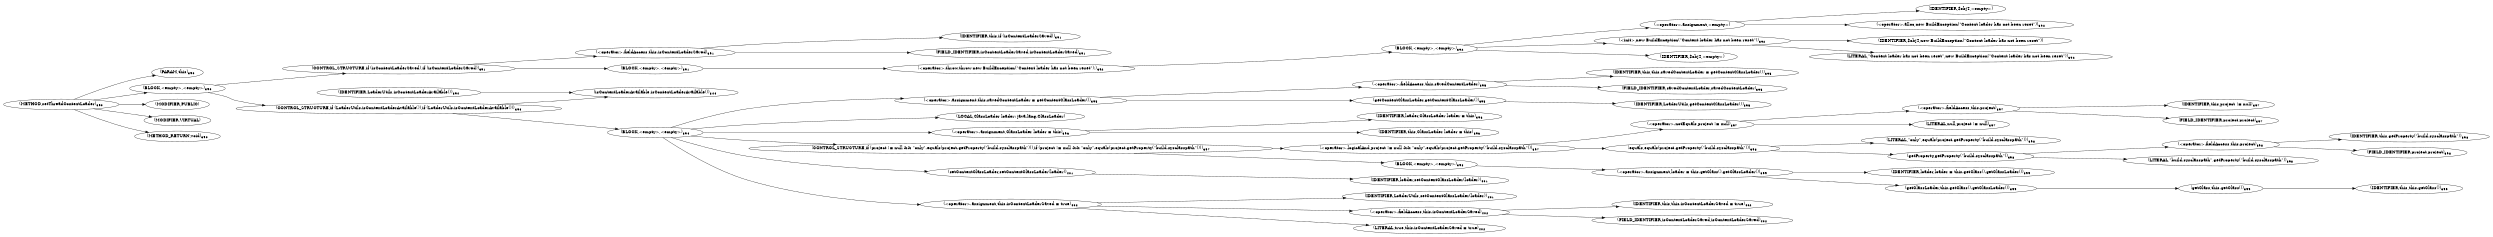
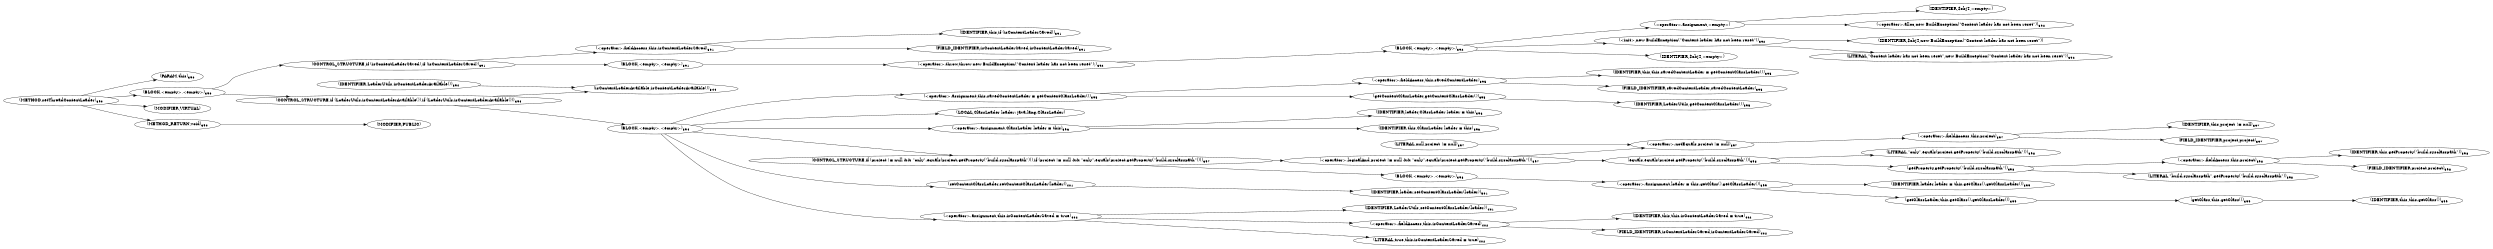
  digraph {
    rankdir=LR
    n1 [label=<(METHOD,setThreadContextLoader)<SUB>390</SUB>>]
    n2 [label=<(PARAM,this)<SUB>390</SUB>>]
    n3 [label=<(BLOCK,&lt;empty&gt;,&lt;empty&gt;)<SUB>390</SUB>>]
    n4 [label=<(MODIFIER,PUBLIC)>]
    n5 [label=<(MODIFIER,VIRTUAL)>]
    n6 [label=<(METHOD_RETURN,void)<SUB>390</SUB>>]
    n7 [label=<(CONTROL_STRUCTURE,if (isContextLoaderSaved),if (isContextLoaderSaved))<SUB>391</SUB>>]
    n8 [label=<(CONTROL_STRUCTURE,if (LoaderUtils.isContextLoaderAvailable()),if (LoaderUtils.isContextLoaderAvailable()))<SUB>394</SUB>>]
    n9 [label=<(&lt;operator&gt;.fieldAccess,this.isContextLoaderSaved)<SUB>391</SUB>>]
    n10 [label=<(BLOCK,&lt;empty&gt;,&lt;empty&gt;)<SUB>391</SUB>>]
    n11 [label=<(isContextLoaderAvailable,isContextLoaderAvailable())<SUB>344</SUB>>]
    n12 [label=<(BLOCK,&lt;empty&gt;,&lt;empty&gt;)<SUB>394</SUB>>]
    n13 [label=<(IDENTIFIER,this,if (isContextLoaderSaved))<SUB>391</SUB>>]
    n14 [label=<(FIELD_IDENTIFIER,isContextLoaderSaved,isContextLoaderSaved)<SUB>391</SUB>>]
    n15 [label=<(&lt;operator&gt;.throw,throw new BuildException(&quot;Context loader has not been reset&quot;);)<SUB>392</SUB>>]
    n16 [label=<(BLOCK,&lt;empty&gt;,&lt;empty&gt;)<SUB>392</SUB>>]
    n17 [label=<(&lt;operator&gt;.assignment,&lt;empty&gt;)>]
    n18 [label=<(&lt;init&gt;,new BuildException(&quot;Context loader has not been reset&quot;))<SUB>392</SUB>>]
    n19 [label=<(IDENTIFIER,$obj4,&lt;empty&gt;)>]
    n20 [label=<(IDENTIFIER,$obj4,&lt;empty&gt;)>]
    n21 [label=<(&lt;operator&gt;.alloc,new BuildException(&quot;Context loader has not been reset&quot;))<SUB>392</SUB>>]
    n22 [label=<(IDENTIFIER,$obj4,new BuildException(&quot;Context loader has not been reset&quot;))>]
    n23 [label=<(LITERAL,&quot;Context loader has not been reset&quot;,new BuildException(&quot;Context loader has not been reset&quot;))<SUB>392</SUB>>]
    n24 [label=<(&lt;operator&gt;.assignment,this.savedContextLoader = getContextClassLoader())<SUB>395</SUB>>]
    n25 [label=<(LOCAL,ClassLoader loader: java.lang.ClassLoader)>]
    n26 [label=<(&lt;operator&gt;.assignment,ClassLoader loader = this)<SUB>396</SUB>>]
    n27 [label=<(CONTROL_STRUCTURE,if (project != null &amp;&amp; &quot;only&quot;.equals(project.getProperty(&quot;build.sysclasspath&quot;))),if (project != null &amp;&amp; &quot;only&quot;.equals(project.getProperty(&quot;build.sysclasspath&quot;))))<SUB>397</SUB>>]
    n28 [label=<(setContextClassLoader,setContextClassLoader(loader))<SUB>401</SUB>>]
    n29 [label=<(&lt;operator&gt;.assignment,this.isContextLoaderSaved = true)<SUB>402</SUB>>]
    n30 [label=<(IDENTIFIER,LoaderUtils,isContextLoaderAvailable())<SUB>394</SUB>>]
    n31 [label=<(&lt;operator&gt;.fieldAccess,this.savedContextLoader)<SUB>395</SUB>>]
    n32 [label=<(getContextClassLoader,getContextClassLoader())<SUB>395</SUB>>]
    n33 [label=<(IDENTIFIER,loader,ClassLoader loader = this)<SUB>396</SUB>>]
    n34 [label=<(IDENTIFIER,this,ClassLoader loader = this)<SUB>396</SUB>>]
    n35 [label=<(&lt;operator&gt;.logicalAnd,project != null &amp;&amp; &quot;only&quot;.equals(project.getProperty(&quot;build.sysclasspath&quot;)))<SUB>397</SUB>>]
    n36 [label=<(BLOCK,&lt;empty&gt;,&lt;empty&gt;)<SUB>398</SUB>>]
-   n37 [label=<(IDENTIFIER,loader,setContextClassLoader(loader))<SUB>401</SUB>>]
+   n37 [label=<(IDENTIFIER,loader,setContextClassLoader(loader))<SUB>501</SUB>>]
    n38 [label=<(IDENTIFIER,LoaderUtils,setContextClassLoader(loader))<SUB>401</SUB>>]
    n39 [label=<(&lt;operator&gt;.fieldAccess,this.isContextLoaderSaved)<SUB>402</SUB>>]
    n40 [label=<(LITERAL,true,this.isContextLoaderSaved = true)<SUB>402</SUB>>]
    n41 [label=<(IDENTIFIER,this,this.savedContextLoader = getContextClassLoader())<SUB>395</SUB>>]
    n42 [label=<(FIELD_IDENTIFIER,savedContextLoader,savedContextLoader)<SUB>395</SUB>>]
    n43 [label=<(IDENTIFIER,LoaderUtils,getContextClassLoader())<SUB>395</SUB>>]
    n44 [label=<(&lt;operator&gt;.notEquals,project != null)<SUB>397</SUB>>]
    n45 [label=<(equals,equals(project.getProperty(&quot;build.sysclasspath&quot;)))<SUB>398</SUB>>]
    n46 [label=<(&lt;operator&gt;.assignment,loader = this.getClass().getClassLoader())<SUB>399</SUB>>]
    n47 [label=<(&lt;operator&gt;.fieldAccess,this.project)<SUB>397</SUB>>]
    n48 [label=<(LITERAL,null,project != null)<SUB>397</SUB>>]
    n49 [label=<(LITERAL,&quot;only&quot;,equals(project.getProperty(&quot;build.sysclasspath&quot;)))<SUB>398</SUB>>]
    n50 [label=<(getProperty,getProperty(&quot;build.sysclasspath&quot;))<SUB>398</SUB>>]
    n51 [label=<(IDENTIFIER,this,project != null)<SUB>397</SUB>>]
    n52 [label=<(FIELD_IDENTIFIER,project,project)<SUB>397</SUB>>]
    n53 [label=<(&lt;operator&gt;.fieldAccess,this.project)<SUB>398</SUB>>]
    n54 [label=<(LITERAL,&quot;build.sysclasspath&quot;,getProperty(&quot;build.sysclasspath&quot;))<SUB>398</SUB>>]
    n55 [label=<(IDENTIFIER,this,getProperty(&quot;build.sysclasspath&quot;))<SUB>398</SUB>>]
    n56 [label=<(FIELD_IDENTIFIER,project,project)<SUB>398</SUB>>]
    n57 [label=<(IDENTIFIER,loader,loader = this.getClass().getClassLoader())<SUB>399</SUB>>]
    n58 [label=<(getClassLoader,this.getClass().getClassLoader())<SUB>399</SUB>>]
    n59 [label=<(getClass,this.getClass())<SUB>399</SUB>>]
    n60 [label=<(IDENTIFIER,this,this.getClass())<SUB>399</SUB>>]
    n61 [label=<(IDENTIFIER,this,this.isContextLoaderSaved = true)<SUB>402</SUB>>]
    n62 [label=<(FIELD_IDENTIFIER,isContextLoaderSaved,isContextLoaderSaved)<SUB>402</SUB>>]
    n1 -> n2
    n1 -> n3
-   n1 -> n4
+   n6 -> n4
    n1 -> n5
    n1 -> n6
    n3 -> n7
    n3 -> n8
    n7 -> n9
    n7 -> n10
    n8 -> n11
    n8 -> n12
    n9 -> n13
    n9 -> n14
    n10 -> n15
    n12 -> n24
    n12 -> n25
    n12 -> n26
    n12 -> n27
    n12 -> n28
    n12 -> n29
    n15 -> n16
    n16 -> n17
    n16 -> n18
    n16 -> n19
    n17 -> n20
    n17 -> n21
    n18 -> n22
    n18 -> n23
    n24 -> n31
    n24 -> n32
    n26 -> n33
    n26 -> n34
    n27 -> n35
    n27 -> n36
    n28 -> n37
    n29 -> n38
    n29 -> n39
    n29 -> n40
    n30 -> n11
    n31 -> n41
    n31 -> n42
    n32 -> n43
    n35 -> n44
    n35 -> n45
    n36 -> n46
    n39 -> n61
    n39 -> n62
    n44 -> n47
-   n44 -> n48
+   n48 -> n44
    n45 -> n49
    n45 -> n50
    n46 -> n57
    n46 -> n58
    n47 -> n51
    n47 -> n52
    n50 -> n53
    n50 -> n54
    n53 -> n55
    n53 -> n56
    n58 -> n59
    n59 -> n60
  }
